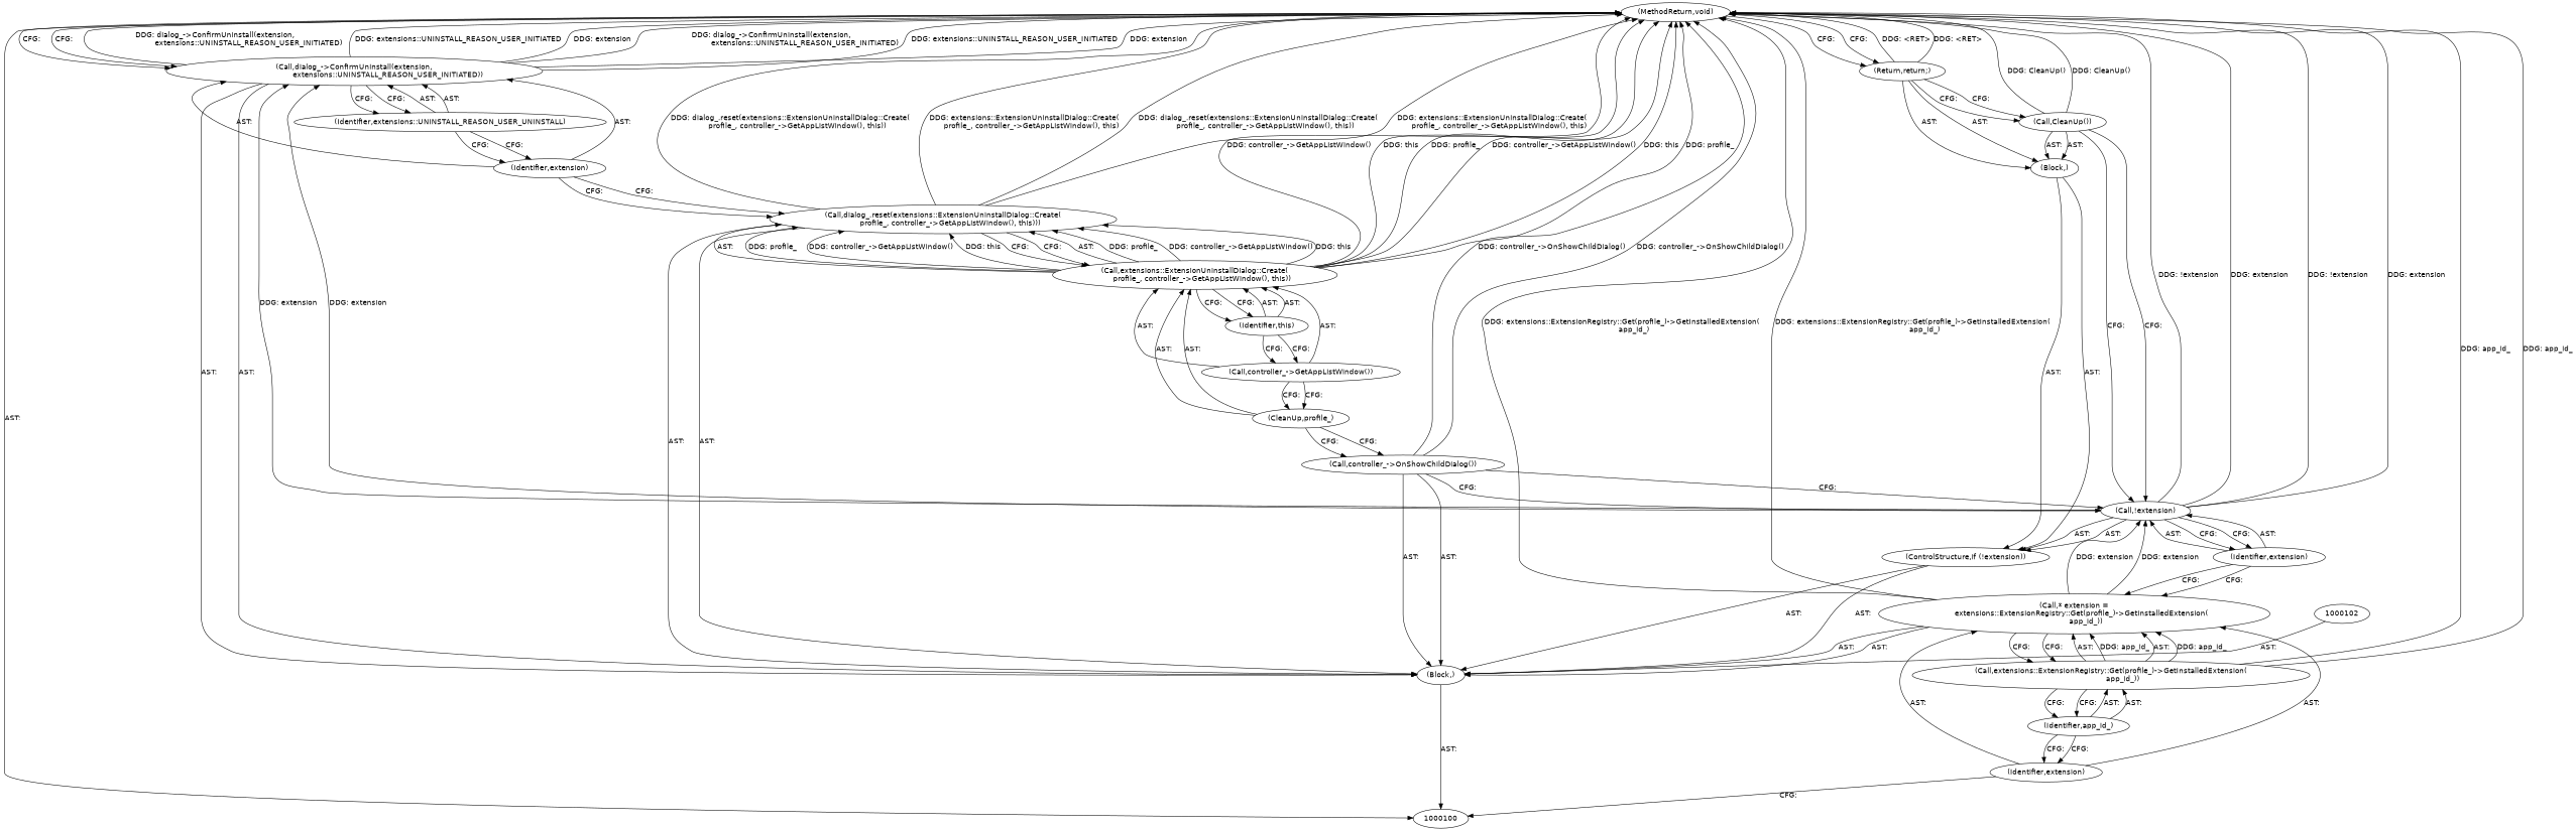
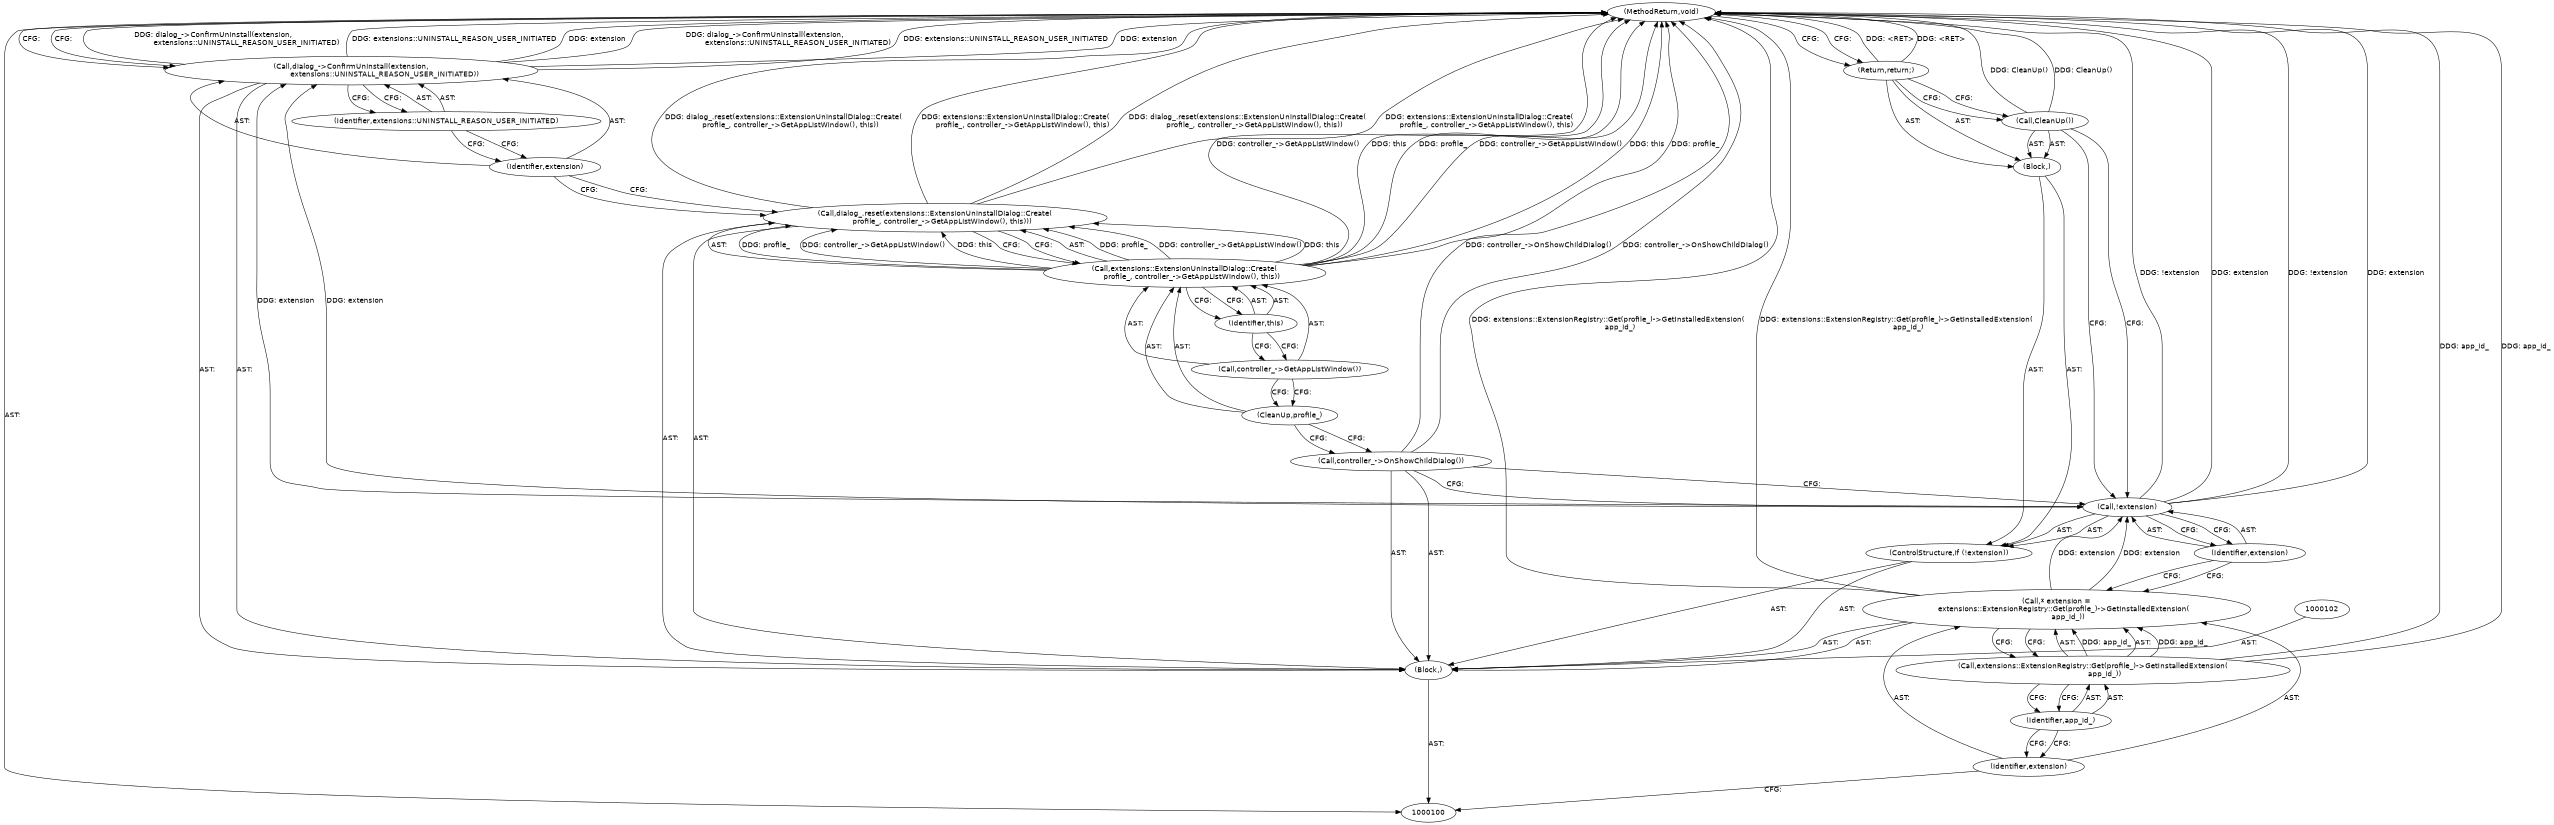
  digraph {
    fontname="DejaVu Sans"
    node [fontname="DejaVu Sans"]
    edge [fontname="DejaVu Sans"]
    n1 [label="(MethodReturn,void)"]
    n2 [label="(Call,dialog_->ConfirmUninstall(extension,\n                            extensions::UNINSTALL_REASON_USER_INITIATED))"]
    n3 [label="(Return,return;)"]
    1000100
    n5 [label="(Block,)"]
-   n6 [label="(Identifier,extensions::UNINSTALL_REASON_USER_UNINSTALL)"]
+   n6 [label="(Identifier,extensions::UNINSTALL_REASON_USER_INITIATED)"]
    n7 [label="(Block,)"]
    n8 [label="(Call,CleanUp())"]
    n9 [label="(Call,extensions::ExtensionUninstallDialog::Create(\n      profile_, controller_->GetAppListWindow(), this))"]
    n10 [label="(Call,dialog_.reset(extensions::ExtensionUninstallDialog::Create(\n      profile_, controller_->GetAppListWindow(), this)))"]
    n11 [label="(Identifier,this)"]
    n12 [label="(Call,controller_->GetAppListWindow())"]
    n13 [label="(CleanUp,profile_)"]
    n14 [label="(Call,controller_->OnShowChildDialog())"]
    n15 [label="(Call,!extension)"]
    n16 [label="(Identifier,extension)"]
    n17 [label="(Call,* extension =\n      extensions::ExtensionRegistry::Get(profile_)->GetInstalledExtension(\n          app_id_))"]
    n18 [label="(Call,extensions::ExtensionRegistry::Get(profile_)->GetInstalledExtension(\n          app_id_))"]
    n19 [label="(Identifier,app_id_)"]
    n20 [label="(ControlStructure,if (!extension))"]
    n21 [label="(Identifier,extension)"]
    n22 [label="(Identifier,extension)"]
    1000102
    n1 -> n2 [label="CFG: "]
    n1 -> n2 [label="CFG: "]
    n1 -> n3 [label="CFG: "]
    n1 -> n3 [label="CFG: "]
    n1 -> 1000100 [label="AST: "]
    n2 -> n1 [label="DDG: dialog_->ConfirmUninstall(extension,\n                            extensions::UNINSTALL_REASON_USER_INITIATED)"]
    n2 -> n1 [label="DDG: extensions::UNINSTALL_REASON_USER_INITIATED"]
    n2 -> n1 [label="DDG: extension"]
    n2 -> n1 [label="DDG: dialog_->ConfirmUninstall(extension,\n                            extensions::UNINSTALL_REASON_USER_INITIATED)"]
    n2 -> n1 [label="DDG: extensions::UNINSTALL_REASON_USER_INITIATED"]
    n2 -> n1 [label="DDG: extension"]
    n2 -> n5 [label="AST: "]
    n2 -> n5 [label="AST: "]
    n2 -> n6 [label="CFG: "]
    n2 -> n6 [label="CFG: "]
    n3 -> n1 [label="DDG: <RET>"]
    n3 -> n1 [label="DDG: <RET>"]
    n3 -> n7 [label="AST: "]
    n3 -> n7 [label="AST: "]
    n3 -> n8 [label="CFG: "]
    n3 -> n8 [label="CFG: "]
    n5 -> 1000100 [label="AST: "]
    n6 -> n2 [label="AST: "]
    n6 -> n2 [label="AST: "]
    n6 -> n16 [label="CFG: "]
    n6 -> n16 [label="CFG: "]
    n7 -> n20 [label="AST: "]
    n7 -> n20 [label="AST: "]
    n8 -> n1 [label="DDG: CleanUp()"]
    n8 -> n1 [label="DDG: CleanUp()"]
    n8 -> n7 [label="AST: "]
    n8 -> n7 [label="AST: "]
    n8 -> n15 [label="CFG: "]
    n8 -> n15 [label="CFG: "]
    n9 -> n1 [label="DDG: controller_->GetAppListWindow()"]
    n9 -> n1 [label="DDG: this"]
    n9 -> n1 [label="DDG: profile_"]
    n9 -> n1 [label="DDG: controller_->GetAppListWindow()"]
    n9 -> n1 [label="DDG: this"]
    n9 -> n1 [label="DDG: profile_"]
    n9 -> n10 [label="AST: "]
    n9 -> n10 [label="DDG: profile_"]
    n9 -> n10 [label="DDG: controller_->GetAppListWindow()"]
    n9 -> n10 [label="DDG: this"]
    n9 -> n10 [label="AST: "]
    n9 -> n10 [label="DDG: profile_"]
    n9 -> n10 [label="DDG: controller_->GetAppListWindow()"]
    n9 -> n10 [label="DDG: this"]
    n9 -> n11 [label="CFG: "]
    n9 -> n11 [label="CFG: "]
    n10 -> n1 [label="DDG: dialog_.reset(extensions::ExtensionUninstallDialog::Create(\n      profile_, controller_->GetAppListWindow(), this))"]
    n10 -> n1 [label="DDG: extensions::ExtensionUninstallDialog::Create(\n      profile_, controller_->GetAppListWindow(), this)"]
    n10 -> n1 [label="DDG: dialog_.reset(extensions::ExtensionUninstallDialog::Create(\n      profile_, controller_->GetAppListWindow(), this))"]
    n10 -> n1 [label="DDG: extensions::ExtensionUninstallDialog::Create(\n      profile_, controller_->GetAppListWindow(), this)"]
    n10 -> n5 [label="AST: "]
    n10 -> n5 [label="AST: "]
    n10 -> n9 [label="CFG: "]
    n10 -> n9 [label="CFG: "]
    n11 -> n9 [label="AST: "]
    n11 -> n9 [label="AST: "]
    n11 -> n12 [label="CFG: "]
    n11 -> n12 [label="CFG: "]
    n12 -> n9 [label="AST: "]
    n12 -> n9 [label="AST: "]
    n12 -> n13 [label="CFG: "]
    n12 -> n13 [label="CFG: "]
    n13 -> n9 [label="AST: "]
    n13 -> n9 [label="AST: "]
    n13 -> n14 [label="CFG: "]
    n13 -> n14 [label="CFG: "]
    n14 -> n1 [label="DDG: controller_->OnShowChildDialog()"]
    n14 -> n1 [label="DDG: controller_->OnShowChildDialog()"]
    n14 -> n5 [label="AST: "]
    n14 -> n5 [label="AST: "]
    n14 -> n15 [label="CFG: "]
    n14 -> n15 [label="CFG: "]
    n15 -> n1 [label="DDG: !extension"]
    n15 -> n1 [label="DDG: extension"]
    n15 -> n1 [label="DDG: !extension"]
    n15 -> n1 [label="DDG: extension"]
    n15 -> n2 [label="DDG: extension"]
    n15 -> n2 [label="DDG: extension"]
    n15 -> n20 [label="AST: "]
    n15 -> n20 [label="AST: "]
    n15 -> n21 [label="CFG: "]
    n15 -> n21 [label="CFG: "]
    n16 -> n2 [label="AST: "]
    n16 -> n2 [label="AST: "]
    n16 -> n10 [label="CFG: "]
    n16 -> n10 [label="CFG: "]
    n17 -> n1 [label="DDG: extensions::ExtensionRegistry::Get(profile_)->GetInstalledExtension(\n          app_id_)"]
    n17 -> n1 [label="DDG: extensions::ExtensionRegistry::Get(profile_)->GetInstalledExtension(\n          app_id_)"]
    n17 -> n5 [label="AST: "]
    n17 -> n5 [label="AST: "]
    n17 -> n15 [label="DDG: extension"]
    n17 -> n15 [label="DDG: extension"]
    n17 -> n18 [label="CFG: "]
    n17 -> n18 [label="CFG: "]
    n18 -> n1 [label="DDG: app_id_"]
    n18 -> n1 [label="DDG: app_id_"]
    n18 -> n17 [label="AST: "]
    n18 -> n17 [label="DDG: app_id_"]
    n18 -> n17 [label="AST: "]
    n18 -> n17 [label="DDG: app_id_"]
    n18 -> n19 [label="CFG: "]
    n18 -> n19 [label="CFG: "]
    n19 -> n18 [label="AST: "]
    n19 -> n18 [label="AST: "]
    n19 -> n22 [label="CFG: "]
    n19 -> n22 [label="CFG: "]
    n20 -> n5 [label="AST: "]
    n20 -> n5 [label="AST: "]
    n21 -> n15 [label="AST: "]
    n21 -> n15 [label="AST: "]
    n21 -> n17 [label="CFG: "]
    n21 -> n17 [label="CFG: "]
    n22 -> 1000100 [label="CFG: "]
    n22 -> n17 [label="AST: "]
    n22 -> n17 [label="AST: "]
    1000102 -> n5 [label="AST: "]
  }
